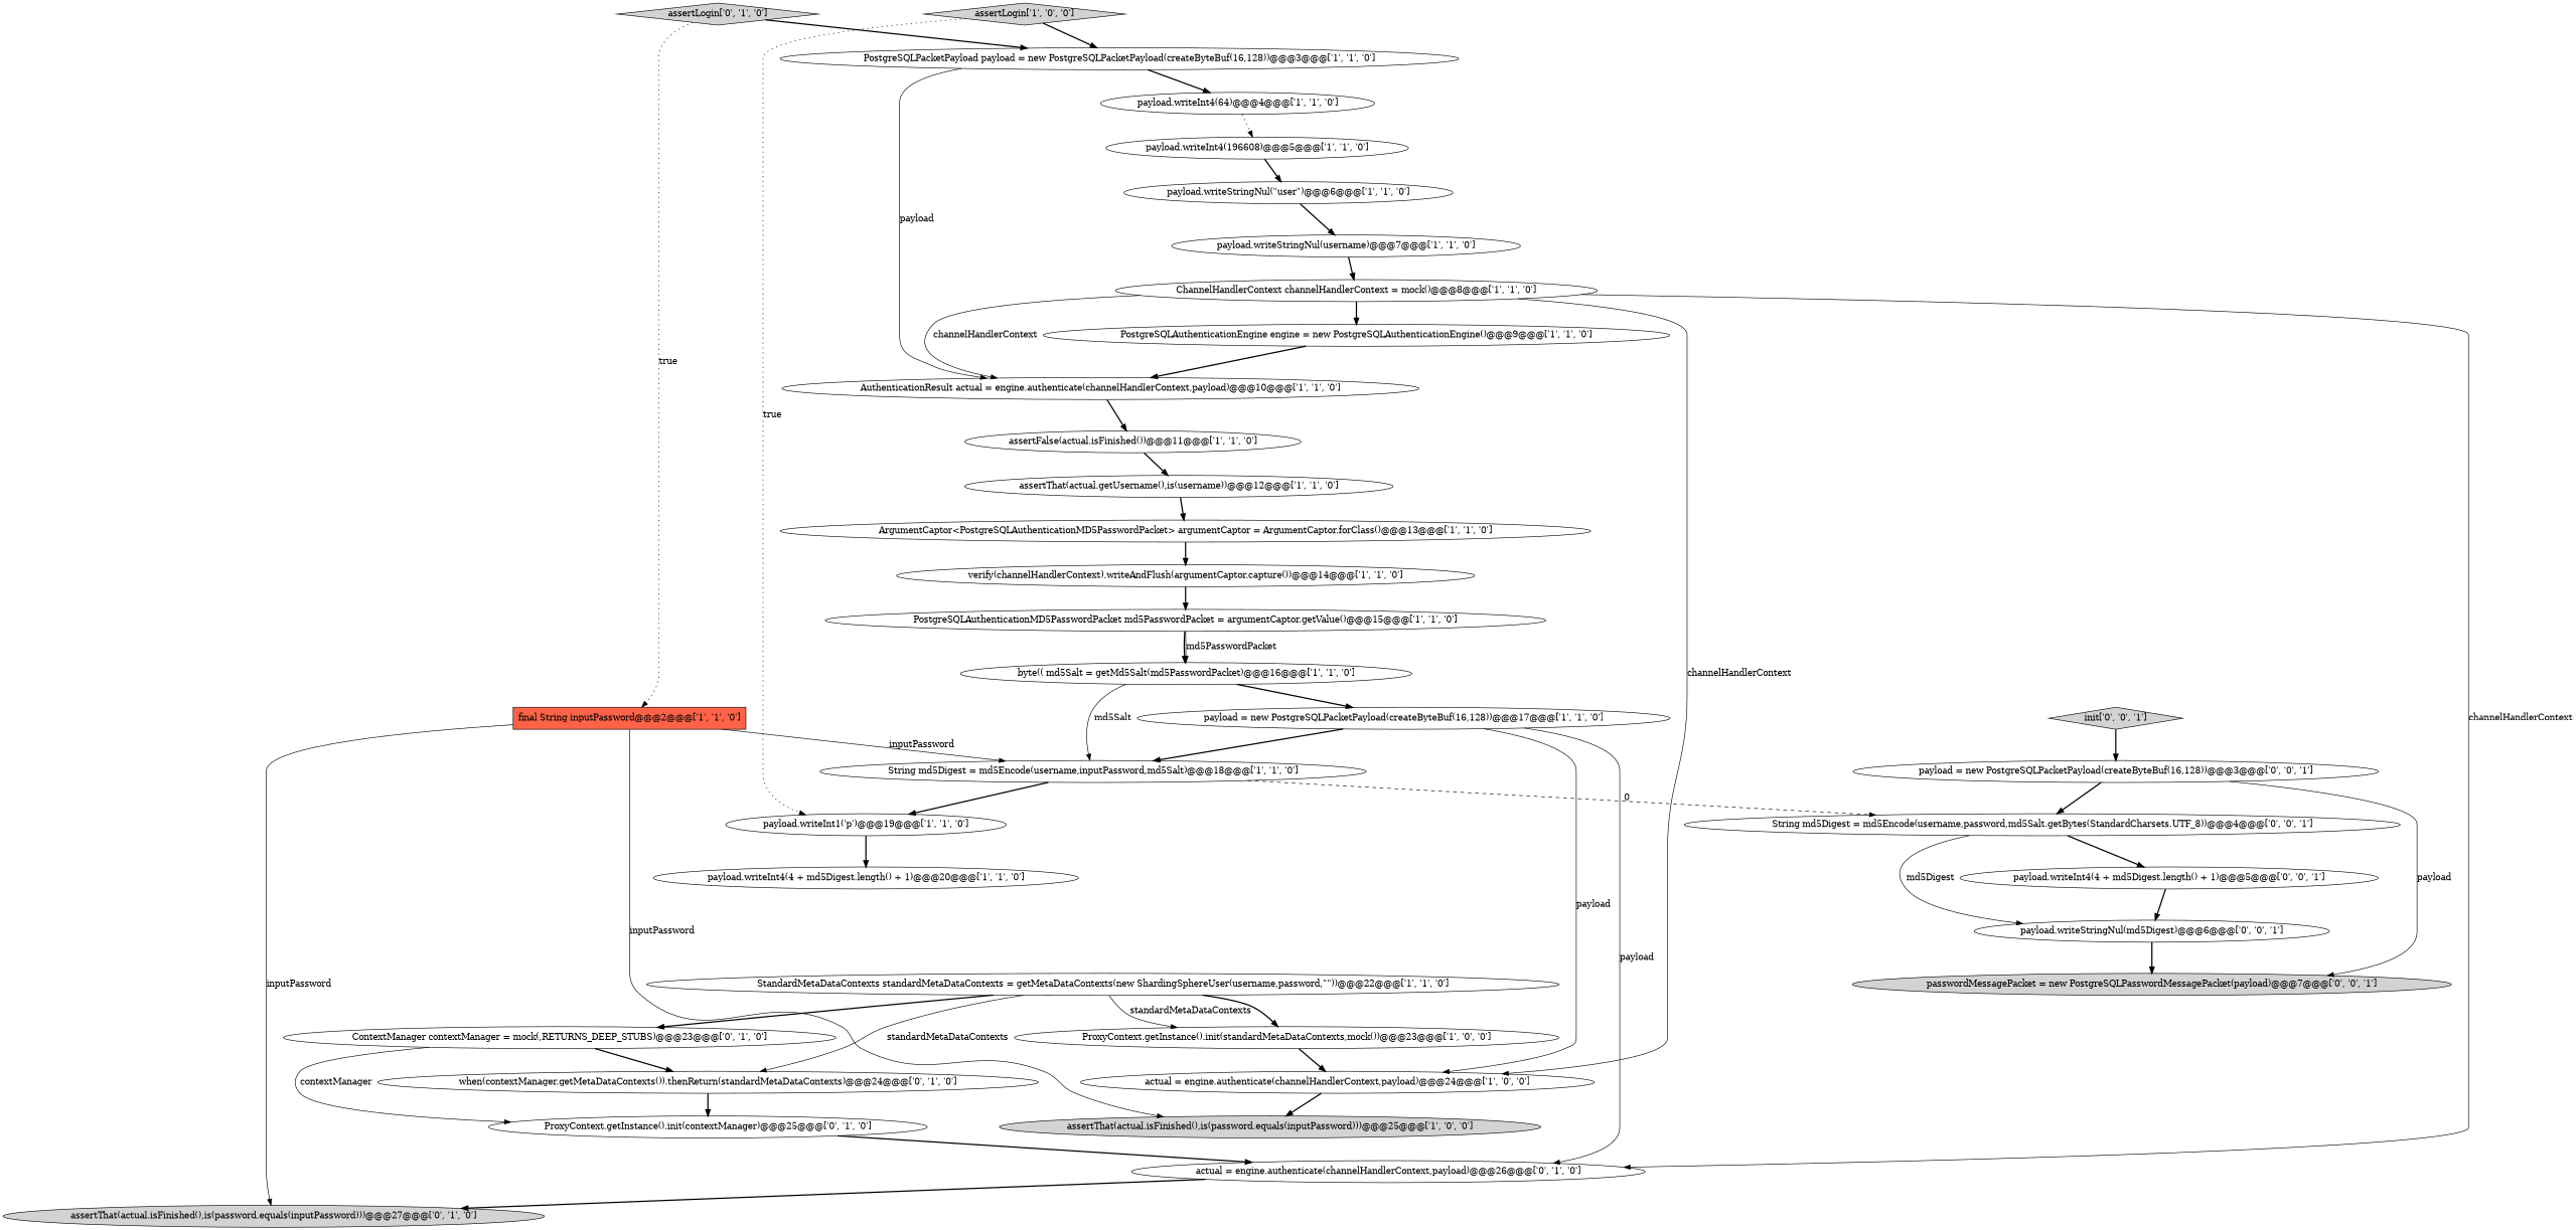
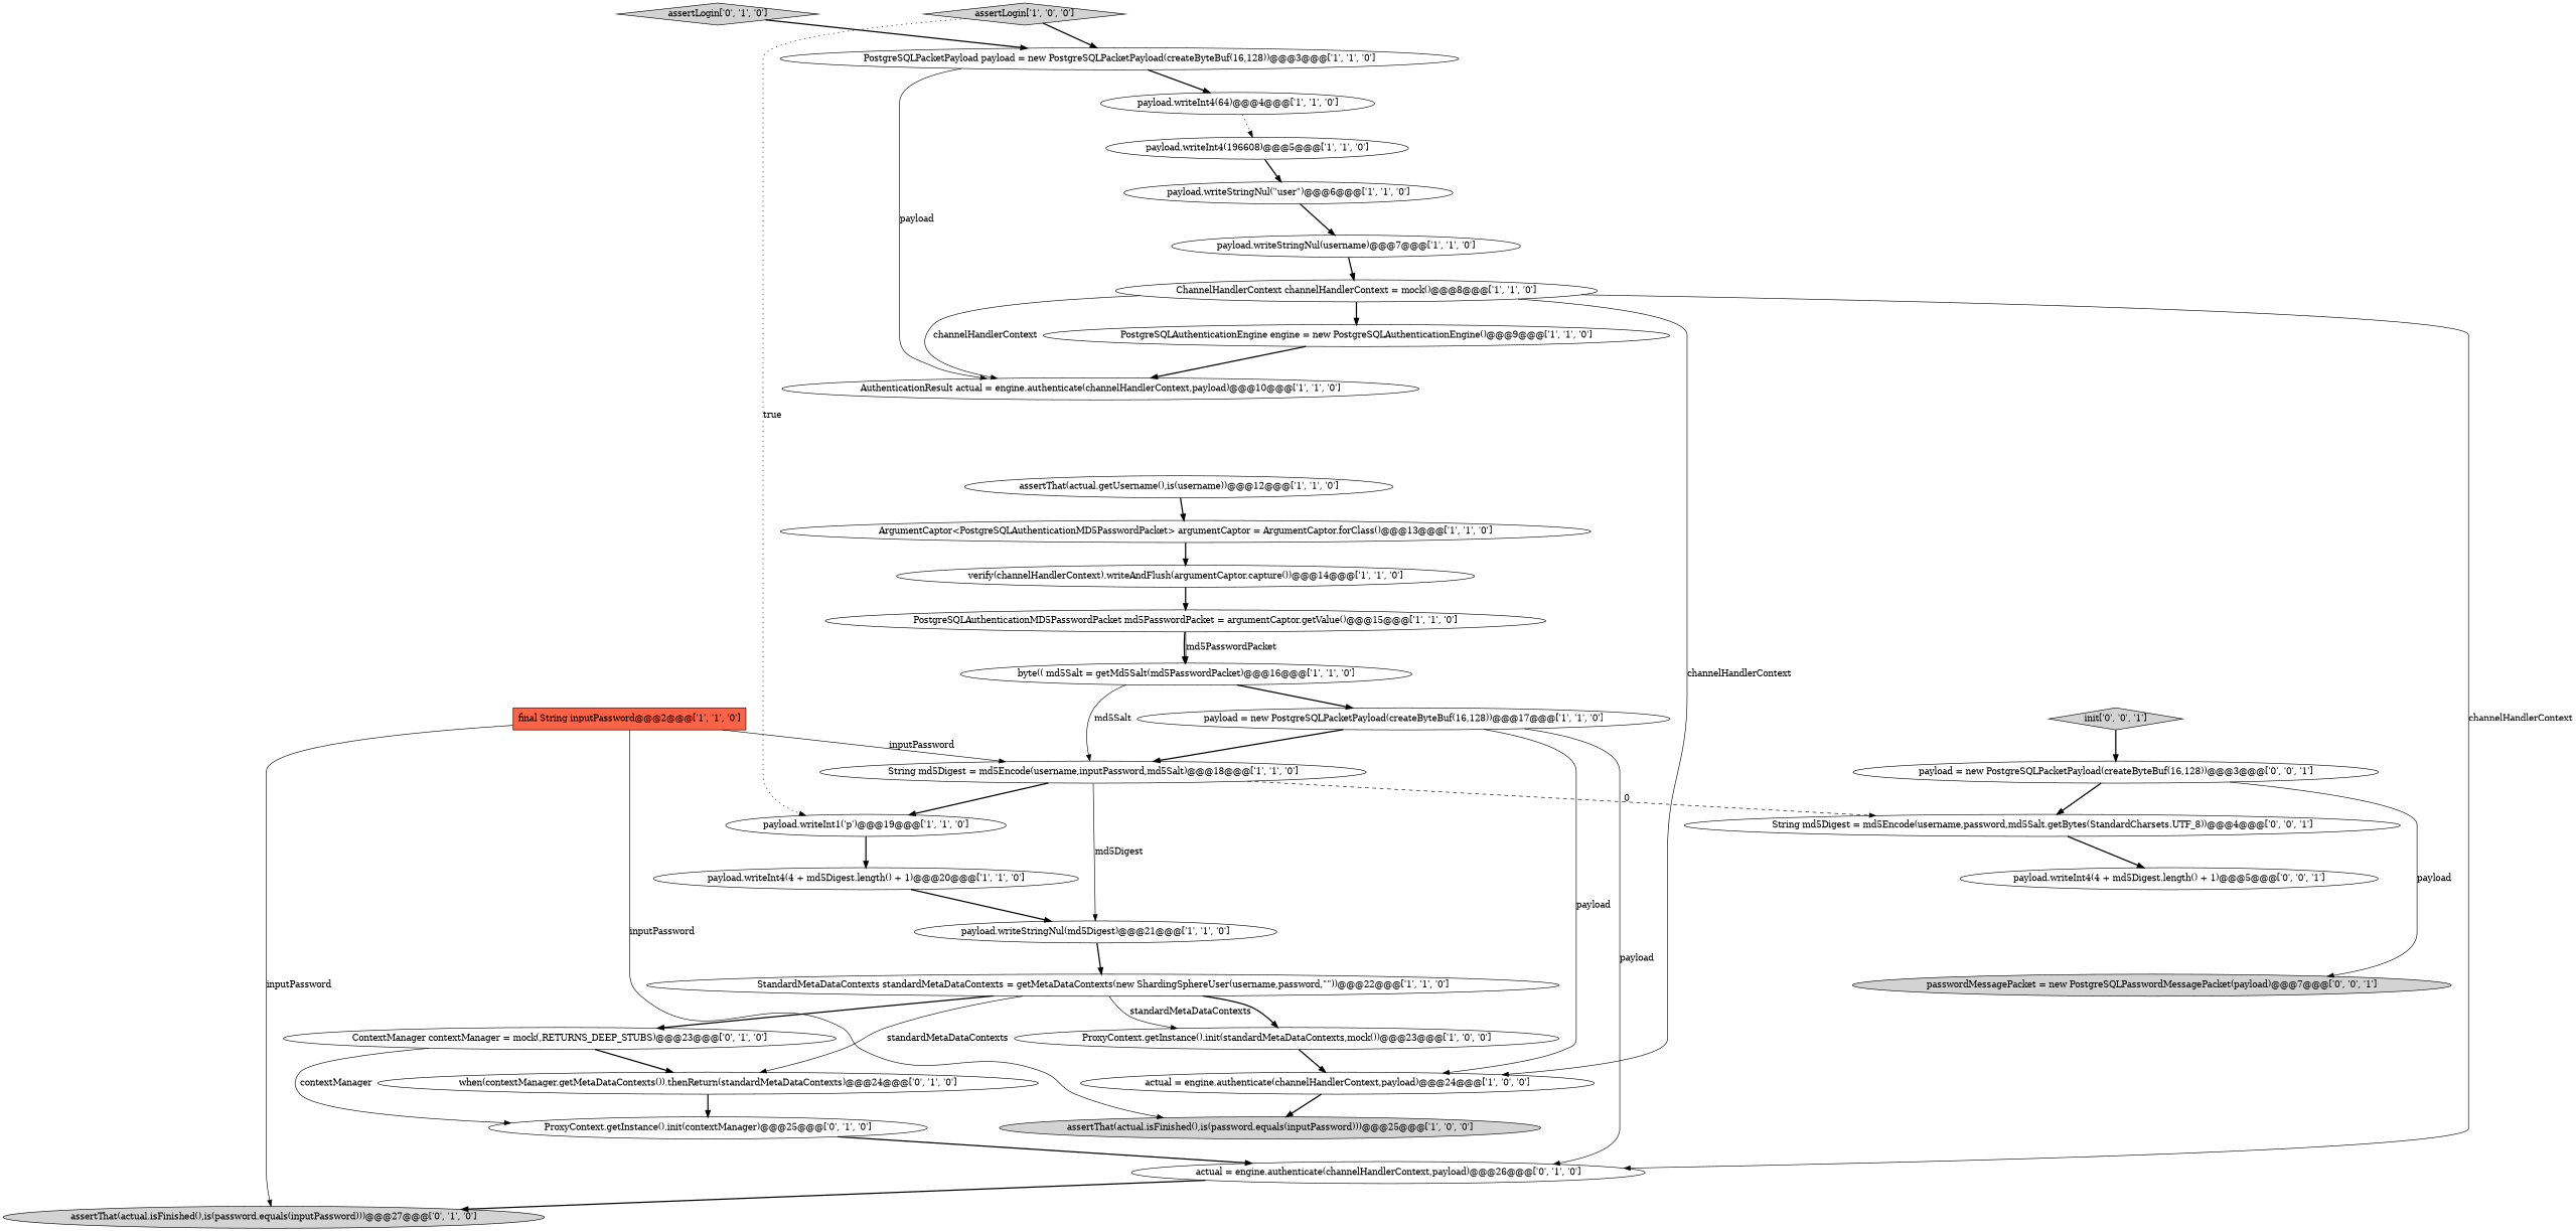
  digraph {
    node [fillcolor=white shape=ellipse style=filled]
    edge [style=bold]
    n1 [label="payload.writeInt4(196608)@@@5@@@['1', '1', '0']"]
    n2 [label="payload.writeStringNul(\"user\")@@@6@@@['1', '1', '0']"]
    n3 [label="payload.writeStringNul(username)@@@7@@@['1', '1', '0']"]
-   n4 [label="payload.writeStringNul(md5Digest)@@@6@@@['0', '0', '1']"]
    n5 [fillcolor=lightgray label="passwordMessagePacket = new PostgreSQLPasswordMessagePacket(payload)@@@7@@@['0', '0', '1']"]
    n6 [label="payload.writeInt4(4 + md5Digest.length() + 1)@@@20@@@['1', '1', '0']"]
+   n7 [label="payload.writeStringNul(md5Digest)@@@21@@@['1', '1', '0']"]
    n8 [label="StandardMetaDataContexts standardMetaDataContexts = getMetaDataContexts(new ShardingSphereUser(username,password,\"\"))@@@22@@@['1', '1', '0']"]
    n9 [fillcolor=lightgray label="assertLogin['0', '1', '0']" shape=diamond]
    n10 [fillcolor=tomato label="final String inputPassword@@@2@@@['1', '1', '0']" shape=box]
    n11 [label="PostgreSQLPacketPayload payload = new PostgreSQLPacketPayload(createByteBuf(16,128))@@@3@@@['1', '1', '0']"]
    n12 [label="String md5Digest = md5Encode(username,inputPassword,md5Salt)@@@18@@@['1', '1', '0']"]
    n13 [fillcolor=lightgray label="assertThat(actual.isFinished(),is(password.equals(inputPassword)))@@@25@@@['1', '0', '0']"]
    n14 [fillcolor=lightgray label="assertThat(actual.isFinished(),is(password.equals(inputPassword)))@@@27@@@['0', '1', '0']"]
    n15 [label="AuthenticationResult actual = engine.authenticate(channelHandlerContext,payload)@@@10@@@['1', '1', '0']"]
    n16 [label="payload.writeInt4(64)@@@4@@@['1', '1', '0']"]
    n17 [label="when(contextManager.getMetaDataContexts()).thenReturn(standardMetaDataContexts)@@@24@@@['0', '1', '0']"]
    n18 [label="ProxyContext.getInstance().init(contextManager)@@@25@@@['0', '1', '0']"]
    n19 [label="actual = engine.authenticate(channelHandlerContext,payload)@@@26@@@['0', '1', '0']"]
    n20 [label="byte(( md5Salt = getMd5Salt(md5PasswordPacket)@@@16@@@['1', '1', '0']"]
    n21 [label="payload = new PostgreSQLPacketPayload(createByteBuf(16,128))@@@17@@@['1', '1', '0']"]
    n22 [label="actual = engine.authenticate(channelHandlerContext,payload)@@@24@@@['1', '0', '0']"]
    n23 [label="String md5Digest = md5Encode(username,password,md5Salt.getBytes(StandardCharsets.UTF_8))@@@4@@@['0', '0', '1']"]
    n24 [label="payload.writeInt1('p')@@@19@@@['1', '1', '0']"]
-   n25 [label="assertFalse(actual.isFinished())@@@11@@@['1', '1', '0']"]
    n26 [label="assertThat(actual.getUsername(),is(username))@@@12@@@['1', '1', '0']"]
    n27 [label="PostgreSQLAuthenticationMD5PasswordPacket md5PasswordPacket = argumentCaptor.getValue()@@@15@@@['1', '1', '0']"]
    n28 [label="ChannelHandlerContext channelHandlerContext = mock()@@@8@@@['1', '1', '0']"]
    n29 [label="PostgreSQLAuthenticationEngine engine = new PostgreSQLAuthenticationEngine()@@@9@@@['1', '1', '0']"]
    n30 [label="ArgumentCaptor<PostgreSQLAuthenticationMD5PasswordPacket> argumentCaptor = ArgumentCaptor.forClass()@@@13@@@['1', '1', '0']"]
    n31 [label="verify(channelHandlerContext).writeAndFlush(argumentCaptor.capture())@@@14@@@['1', '1', '0']"]
    n32 [label="ProxyContext.getInstance().init(standardMetaDataContexts,mock())@@@23@@@['1', '0', '0']"]
    n33 [label="payload = new PostgreSQLPacketPayload(createByteBuf(16,128))@@@3@@@['0', '0', '1']"]
    n34 [label="payload.writeInt4(4 + md5Digest.length() + 1)@@@5@@@['0', '0', '1']"]
    n35 [fillcolor=lightgray label="init['0', '0', '1']" shape=diamond]
    n36 [label="ContextManager contextManager = mock(,RETURNS_DEEP_STUBS)@@@23@@@['0', '1', '0']"]
    n37 [fillcolor=lightgray label="assertLogin['1', '0', '0']" shape=diamond]
    n1 -> n2
    n2 -> n3
    n3 -> n28
-   n4 -> n5
+   n6 -> n7
+   n7 -> n8
    n8 -> n17 [label=standardMetaDataContexts style=solid]
    n8 -> n32 [label=standardMetaDataContexts style=solid]
    n8 -> n32
    n8 -> n36
-   n9 -> n10 [label=true style=dotted]
    n9 -> n11
    n10 -> n12 [label=inputPassword style=solid]
    n10 -> n13 [label=inputPassword style=solid]
    n10 -> n14 [label=inputPassword style=solid]
    n11 -> n15 [label=payload style=solid]
    n11 -> n16
+   n12 -> n7 [label=md5Digest style=solid]
    n12 -> n23 [label=0 style=dashed]
    n12 -> n24
-   n15 -> n25
    n16 -> n1 [style=dotted]
    n17 -> n18
    n18 -> n19
    n19 -> n14
    n20 -> n12 [label=md5Salt style=solid]
    n20 -> n21
    n21 -> n12
    n21 -> n19 [label=payload style=solid]
    n21 -> n22 [label=payload style=solid]
    n22 -> n13
-   n23 -> n4 [label=md5Digest style=solid]
    n23 -> n34
    n24 -> n6
-   n25 -> n26
    n26 -> n30
    n27 -> n20
    n27 -> n20 [label=md5PasswordPacket style=solid]
    n28 -> n15 [label=channelHandlerContext style=solid]
    n28 -> n19 [label=channelHandlerContext style=solid]
    n28 -> n22 [label=channelHandlerContext style=solid]
    n28 -> n29
    n29 -> n15
    n30 -> n31
    n31 -> n27
    n32 -> n22
    n33 -> n5 [label=payload style=solid]
    n33 -> n23
-   n34 -> n4
    n35 -> n33
    n36 -> n17
    n36 -> n18 [label=contextManager style=solid]
    n37 -> n11
    n37 -> n24 [label=true style=dotted]
  }
